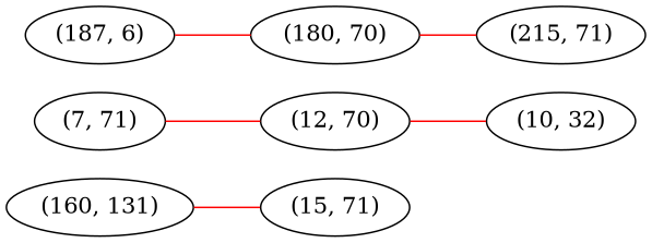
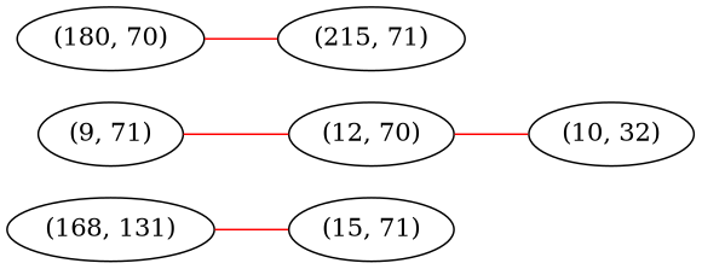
  graph {
    rankdir=LR
    edge [color=red weight=1]
-   "(168, 131)" [label="(160, 131)"]
+   "(168, 131)"
    "(15, 71)"
-   "(7, 71)"
+   "(7, 71)" [label="(9, 71)"]
    "(12, 70)"
    "(10, 32)"
    n6 [label="(180, 70)"]
-   "(187, 6)"
    "(215, 71)"
    "(168, 131)" -- "(15, 71)"
    "(7, 71)" -- "(12, 70)"
    "(12, 70)" -- "(10, 32)"
    n6 -- "(215, 71)"
-   "(187, 6)" -- n6
  }
